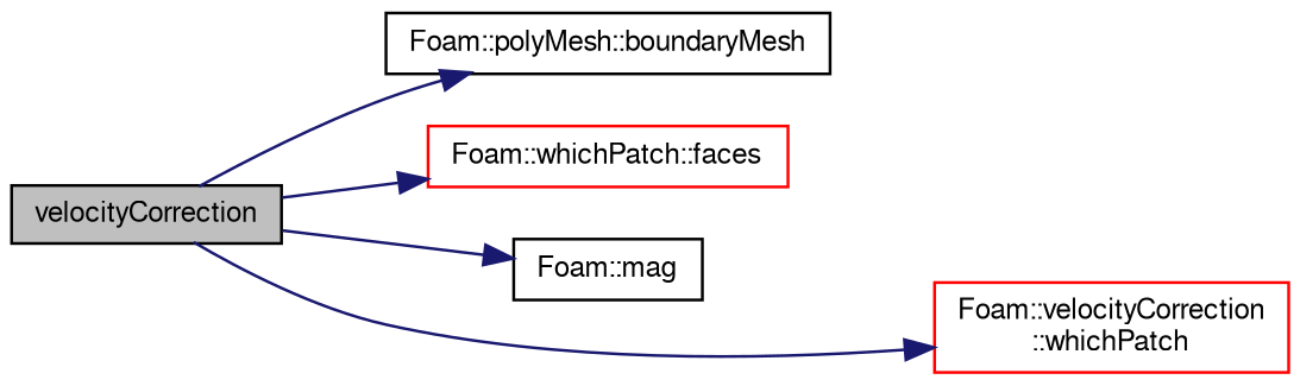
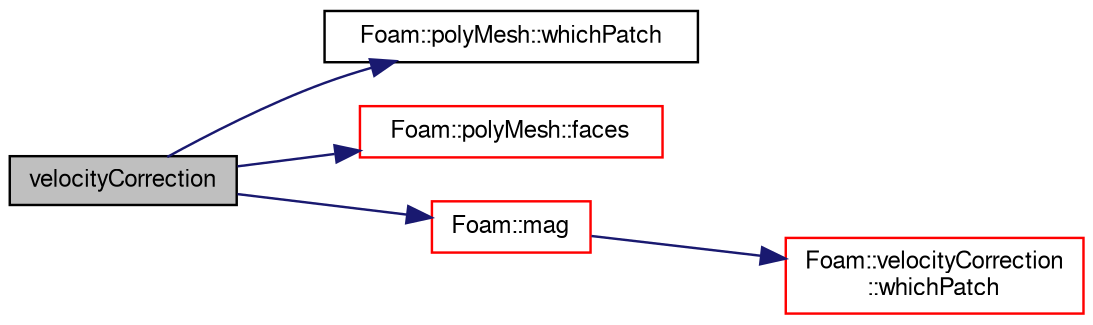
  digraph {
    rankdir=LR
    node [color=black fontname=FreeSans fontsize=10 shape=record]
    edge [color=midnightblue fontname=FreeSans fontsize=10 labelfontname=FreeSans labelfontsize=10 style=solid]
    n1 [fillcolor=grey75 fontcolor=black height=0.2 label=velocityCorrection style=filled width=0.4]
-   n2 [height=0.2 label="Foam::polyMesh::boundaryMesh" width=0.4]
-   n3 [color=red height=0.2 label="Foam::whichPatch::faces" width=0.4]
-   n4 [height=0.2 label="Foam::mag" width=0.4]
+   n2 [height=0.2 label="Foam::polyMesh::whichPatch" width=0.4]
+   n3 [color=red height=0.2 label="Foam::polyMesh::faces" width=0.4]
+   n4 [color=red height=0.2 label="Foam::mag" width=0.4]
    n5 [color=red height=0.2 label="Foam::velocityCorrection\l::whichPatch" width=0.4]
    n1 -> n2
    n1 -> n3
    n1 -> n4
-   n1 -> n5
+   n4 -> n5
  }
